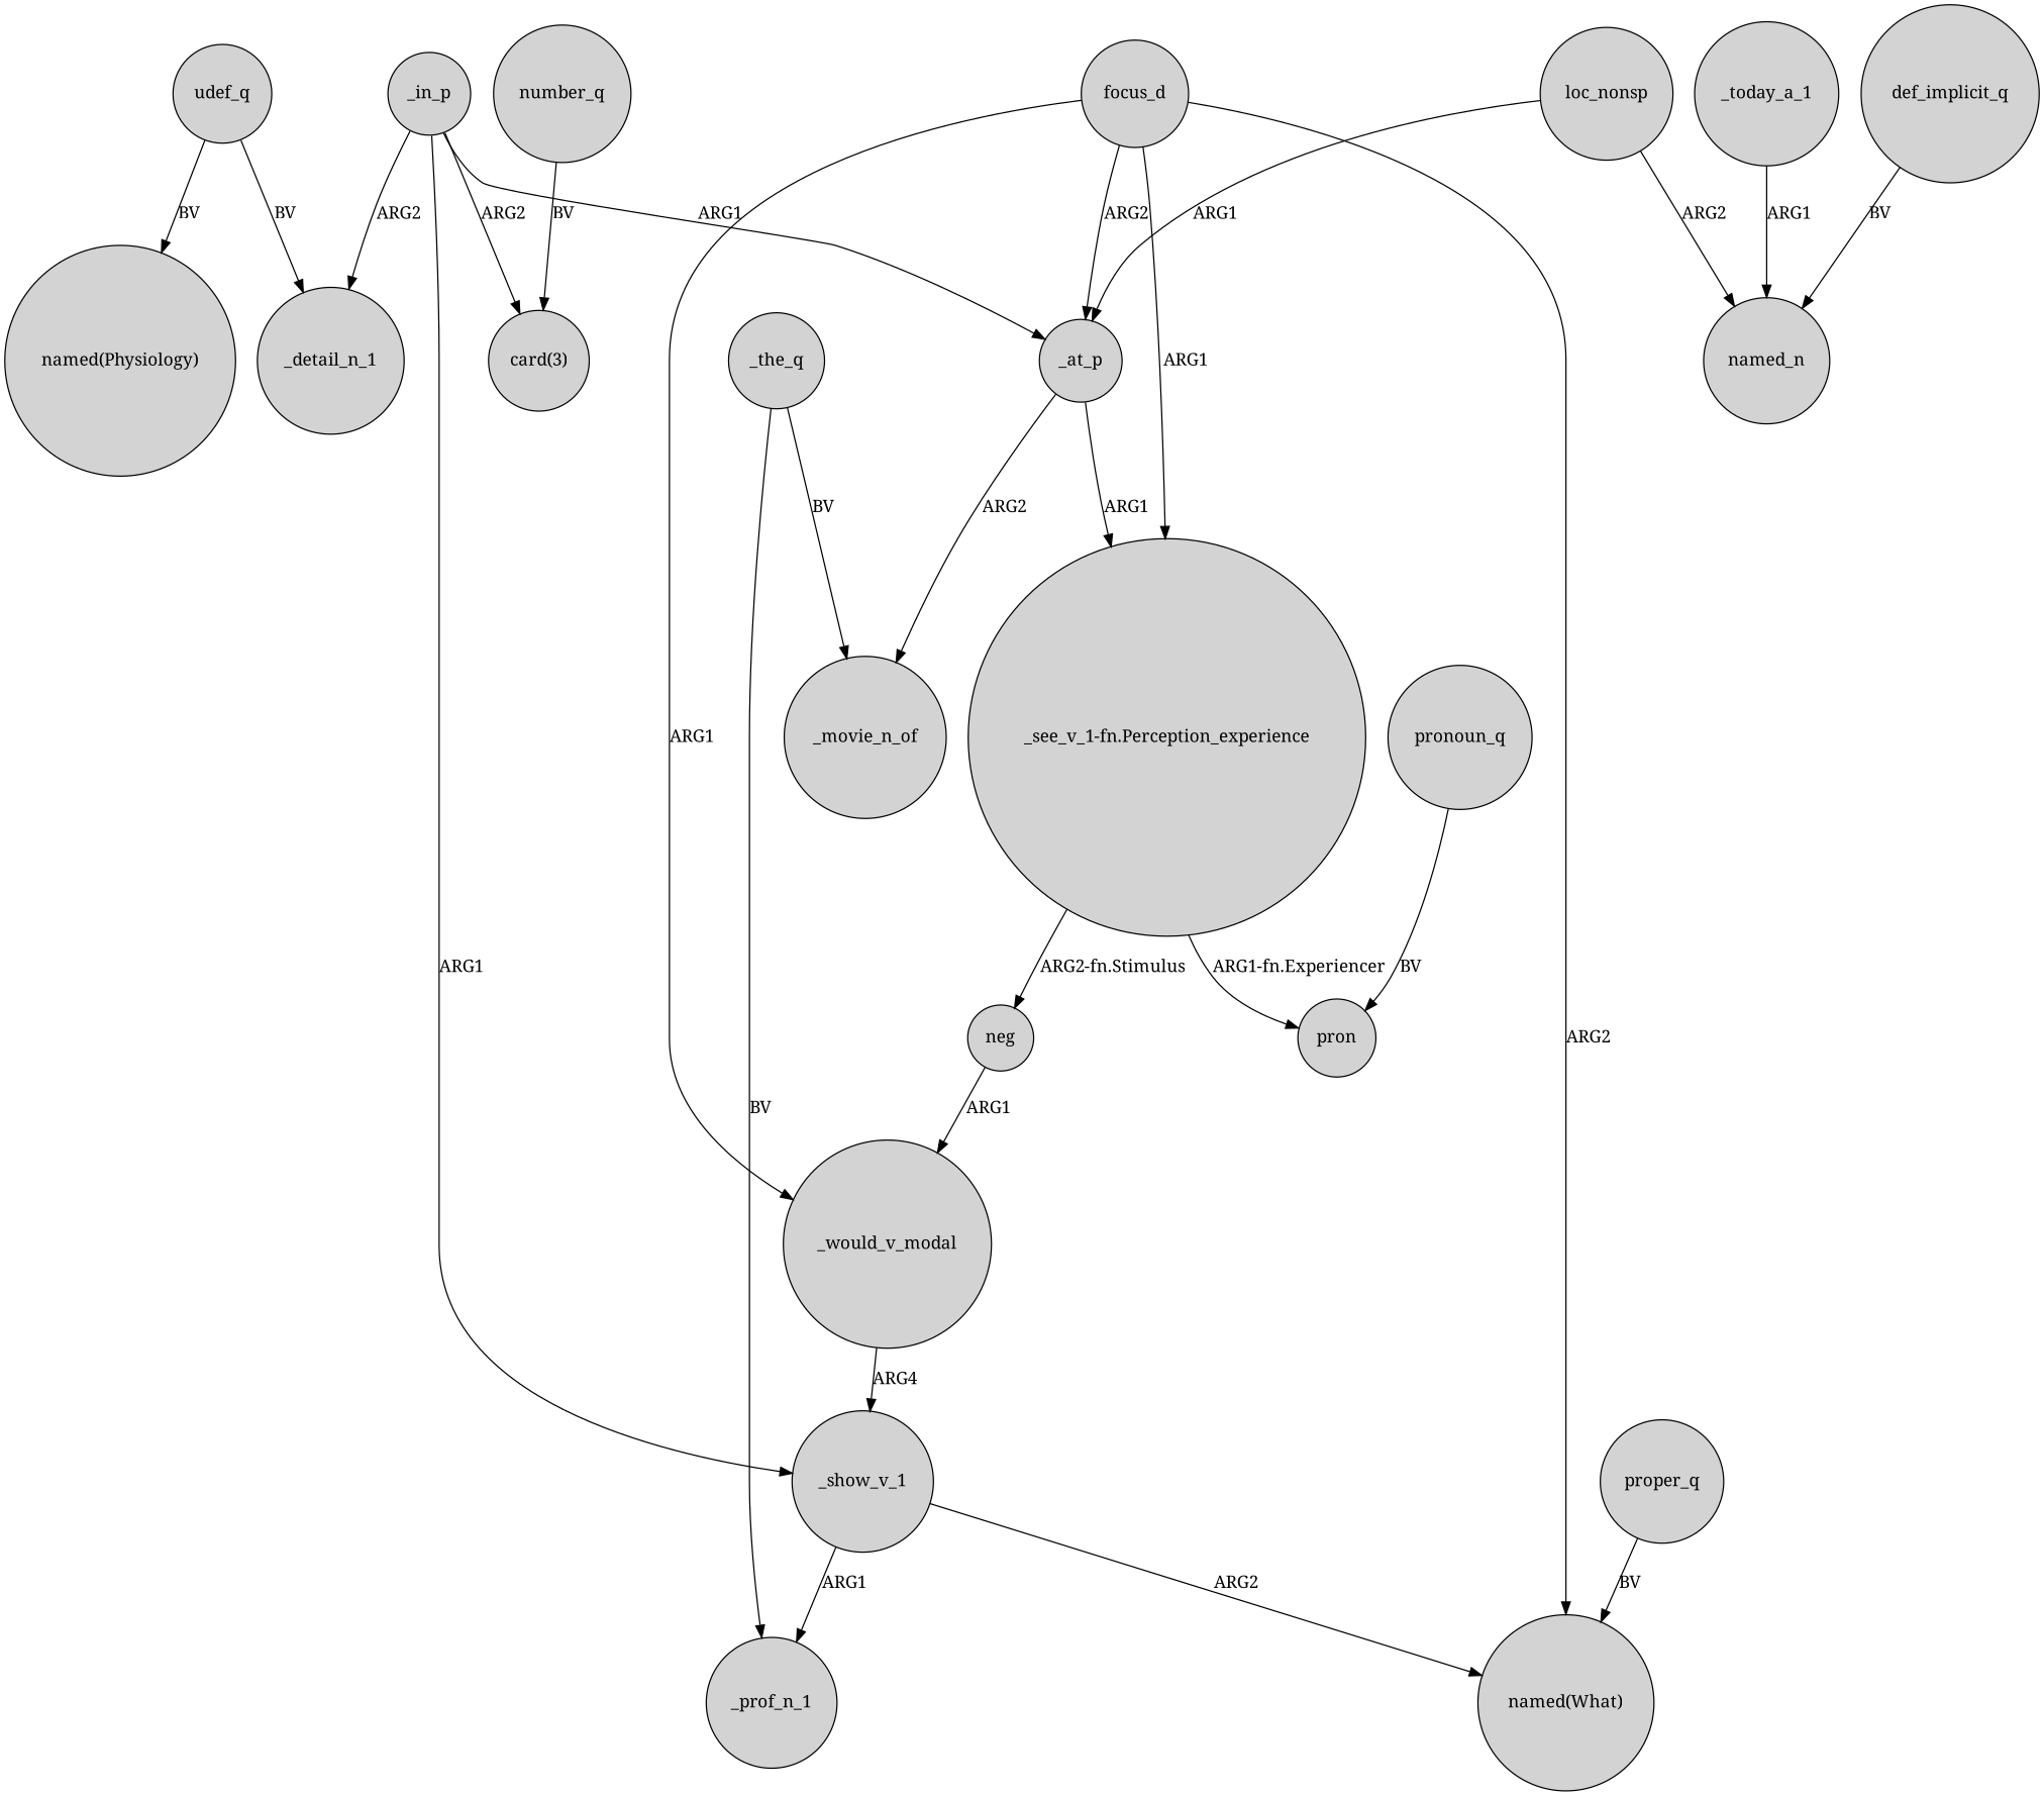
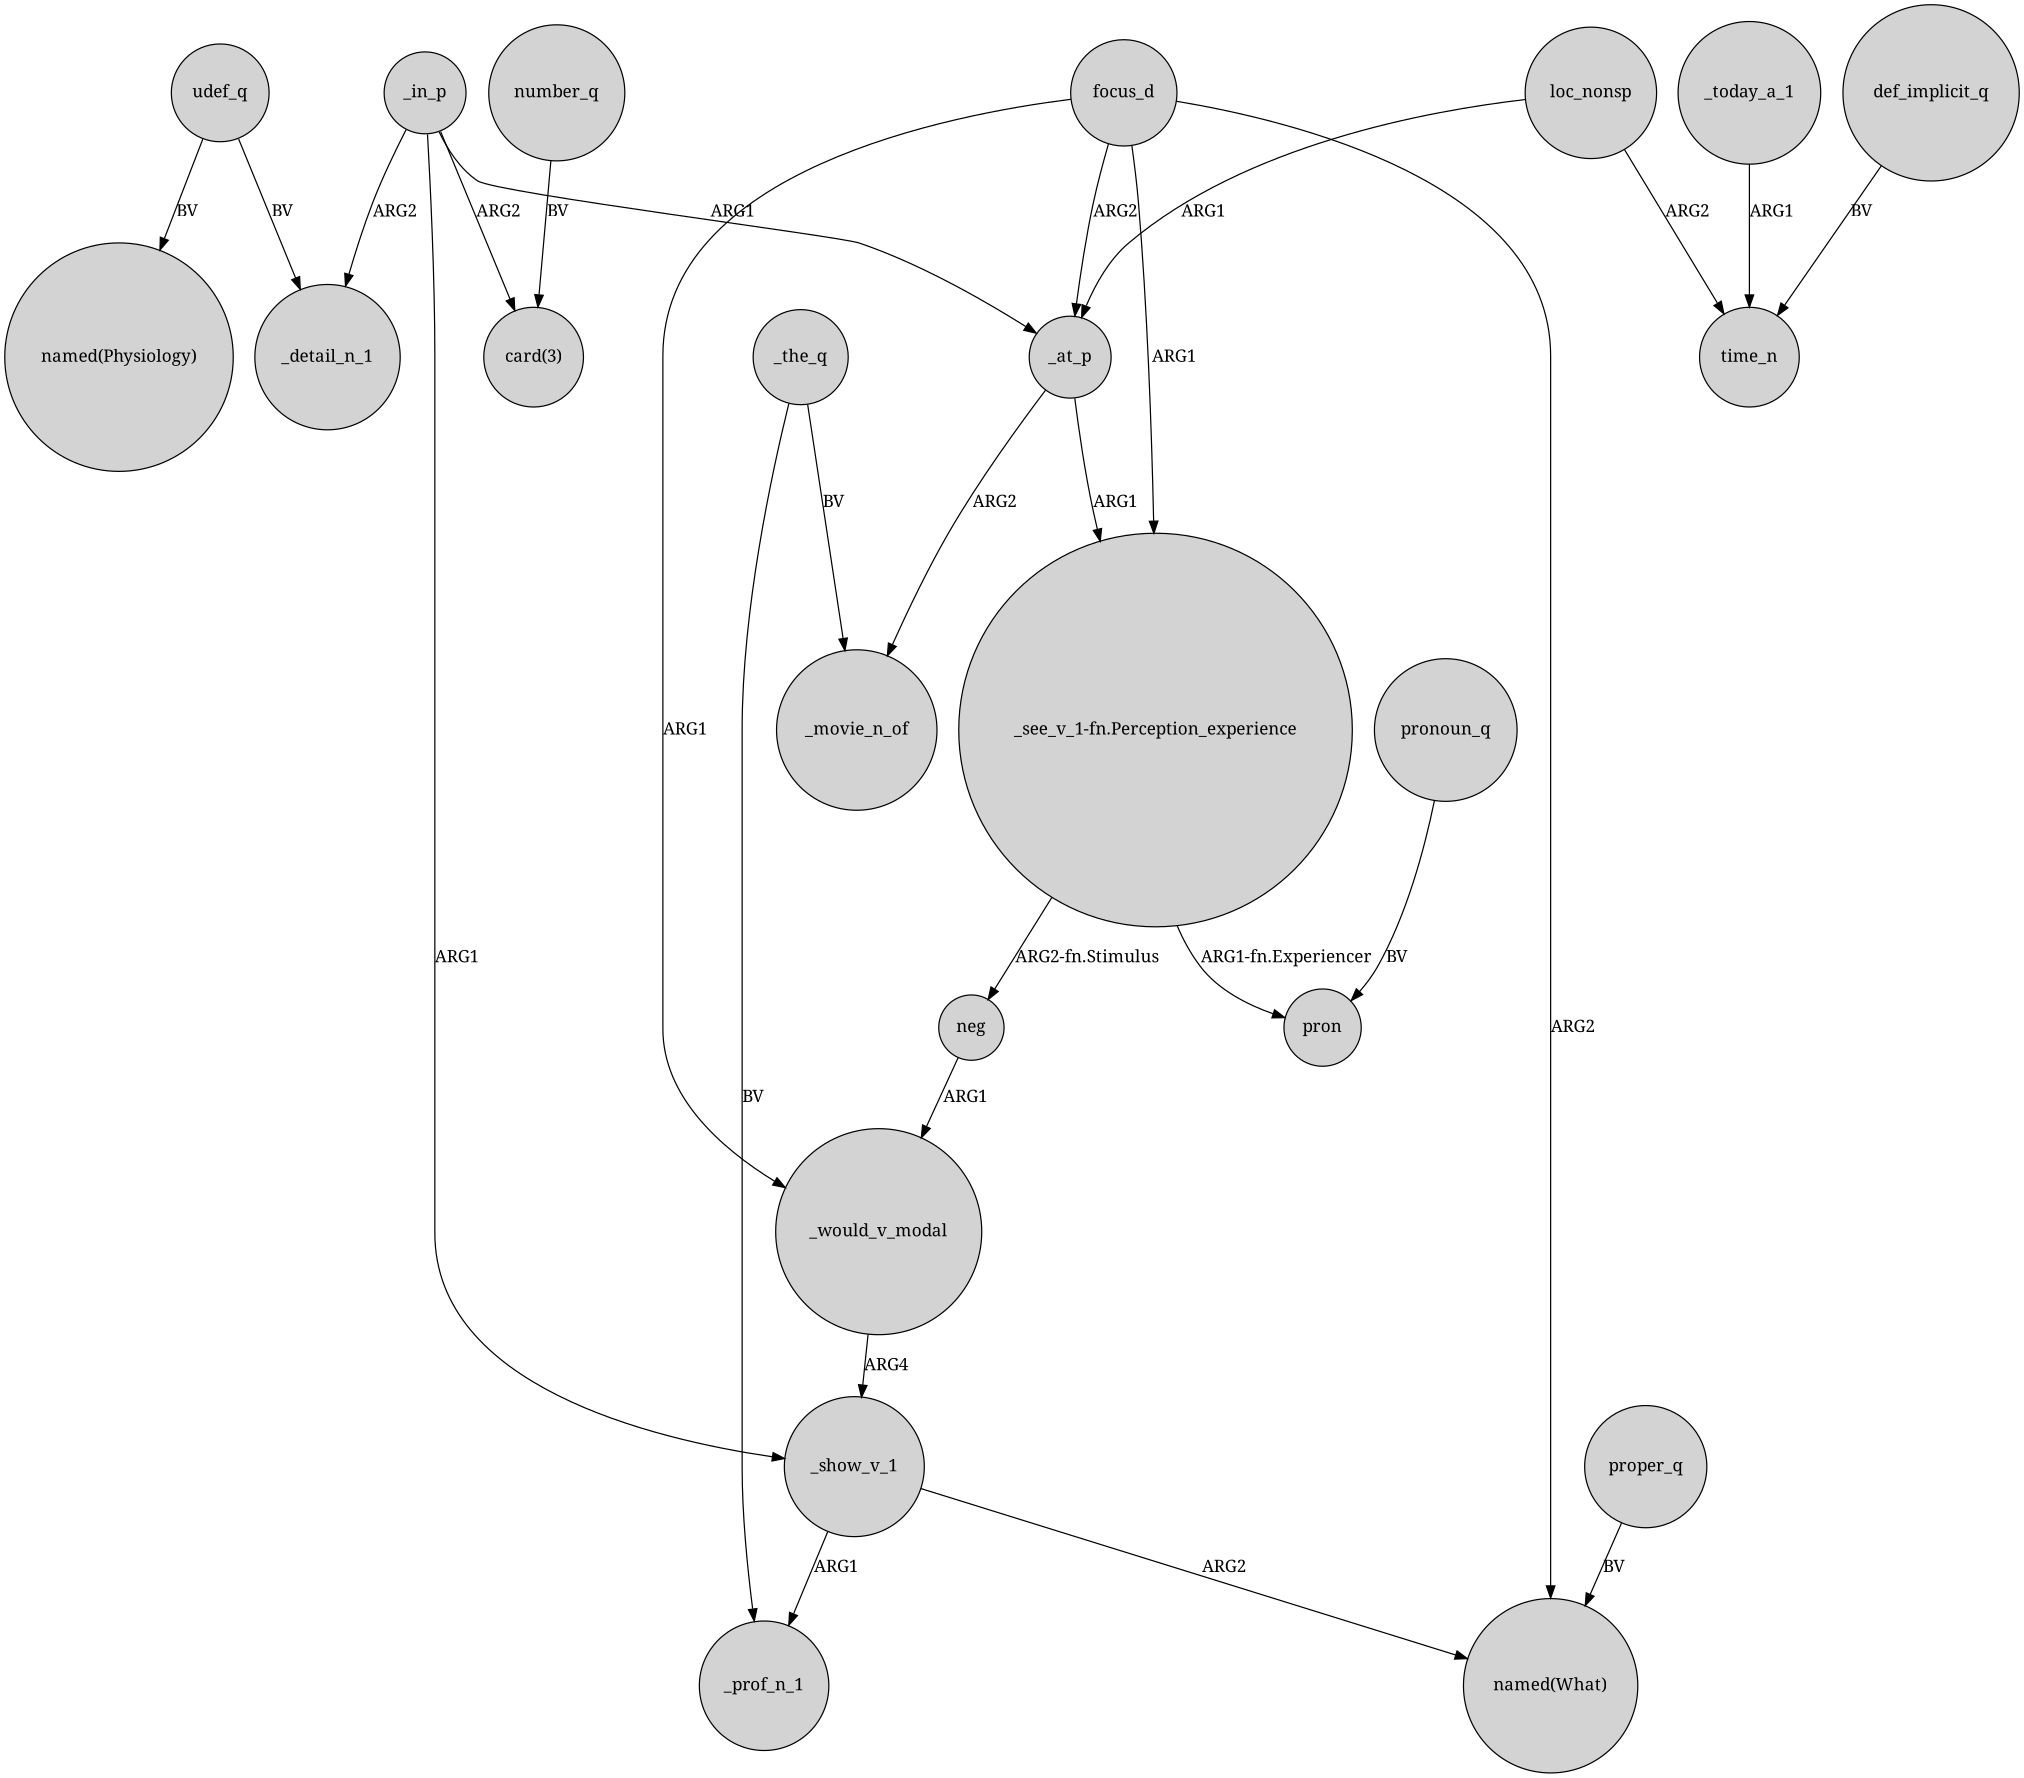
  digraph {
    fontname="Noto Serif"
    node [fontname="Noto Serif" shape=circle style=filled]
    edge [fontname="Noto Serif"]
    _in_p
    _detail_n_1
    _show_v_1
    _at_p
    "card(3)"
    _prof_n_1
    "named(What)"
    _movie_n_of
    "_see_v_1-fn.Perception_experience"
    _the_q
    neg
    _would_v_modal
    pron
    _today_a_1
-   time_n [label=named_n]
+   time_n
    proper_q
    def_implicit_q
    focus_d
    loc_nonsp
    pronoun_q
    udef_q
    "named(Physiology)"
    number_q
    _in_p -> _detail_n_1 [label=ARG2]
    _in_p -> _show_v_1 [label=ARG1]
    _in_p -> _at_p [label=ARG1]
    _in_p -> "card(3)" [label=ARG2]
    _show_v_1 -> _prof_n_1 [label=ARG1]
    _show_v_1 -> "named(What)" [label=ARG2]
    _at_p -> _movie_n_of [label=ARG2]
    _at_p -> "_see_v_1-fn.Perception_experience" [label=ARG1]
    "_see_v_1-fn.Perception_experience" -> neg [label="ARG2-fn.Stimulus"]
    "_see_v_1-fn.Perception_experience" -> pron [label="ARG1-fn.Experiencer"]
    _the_q -> _prof_n_1 [label=BV]
    _the_q -> _movie_n_of [label=BV]
    neg -> _would_v_modal [label=ARG1]
    _would_v_modal -> _show_v_1 [label=ARG4]
    _today_a_1 -> time_n [label=ARG1]
    proper_q -> "named(What)" [label=BV]
    def_implicit_q -> time_n [label=BV]
    focus_d -> _at_p [label=ARG2]
    focus_d -> "named(What)" [label=ARG2]
    focus_d -> "_see_v_1-fn.Perception_experience" [label=ARG1]
    focus_d -> _would_v_modal [label=ARG1]
    loc_nonsp -> _at_p [label=ARG1]
    loc_nonsp -> time_n [label=ARG2]
    pronoun_q -> pron [label=BV]
    udef_q -> _detail_n_1 [label=BV]
    udef_q -> "named(Physiology)" [label=BV]
    number_q -> "card(3)" [label=BV]
  }
